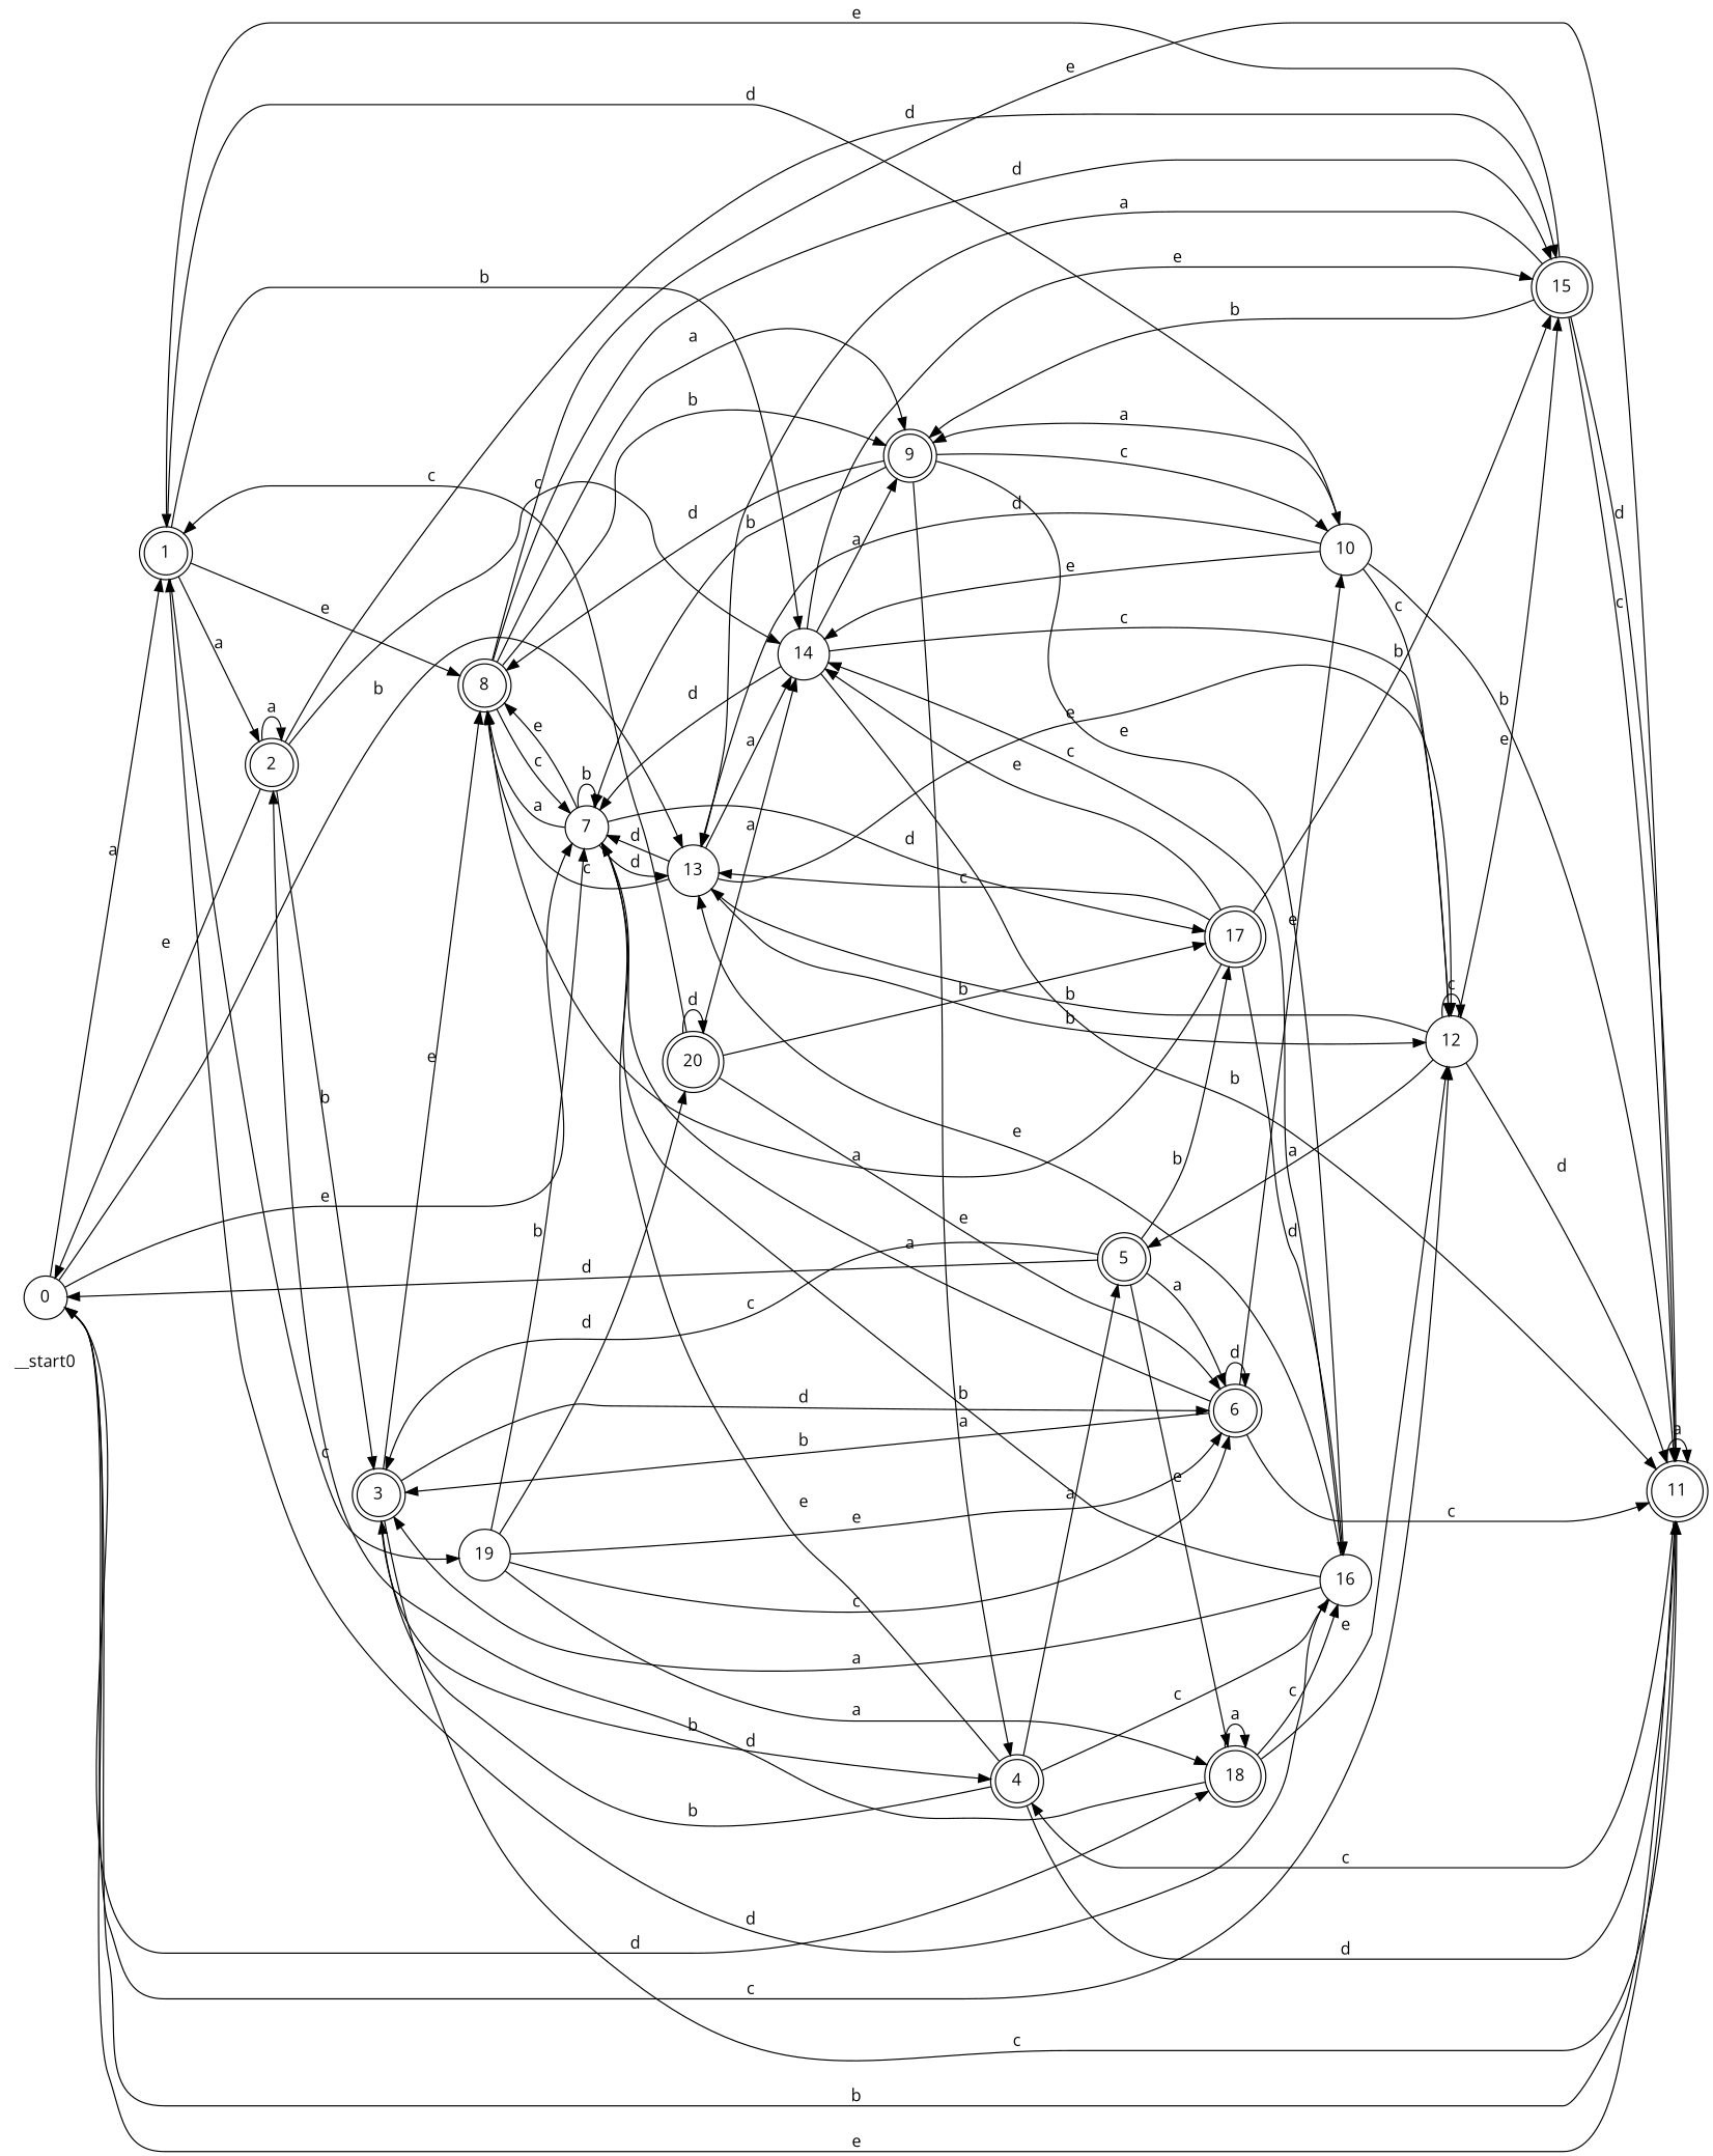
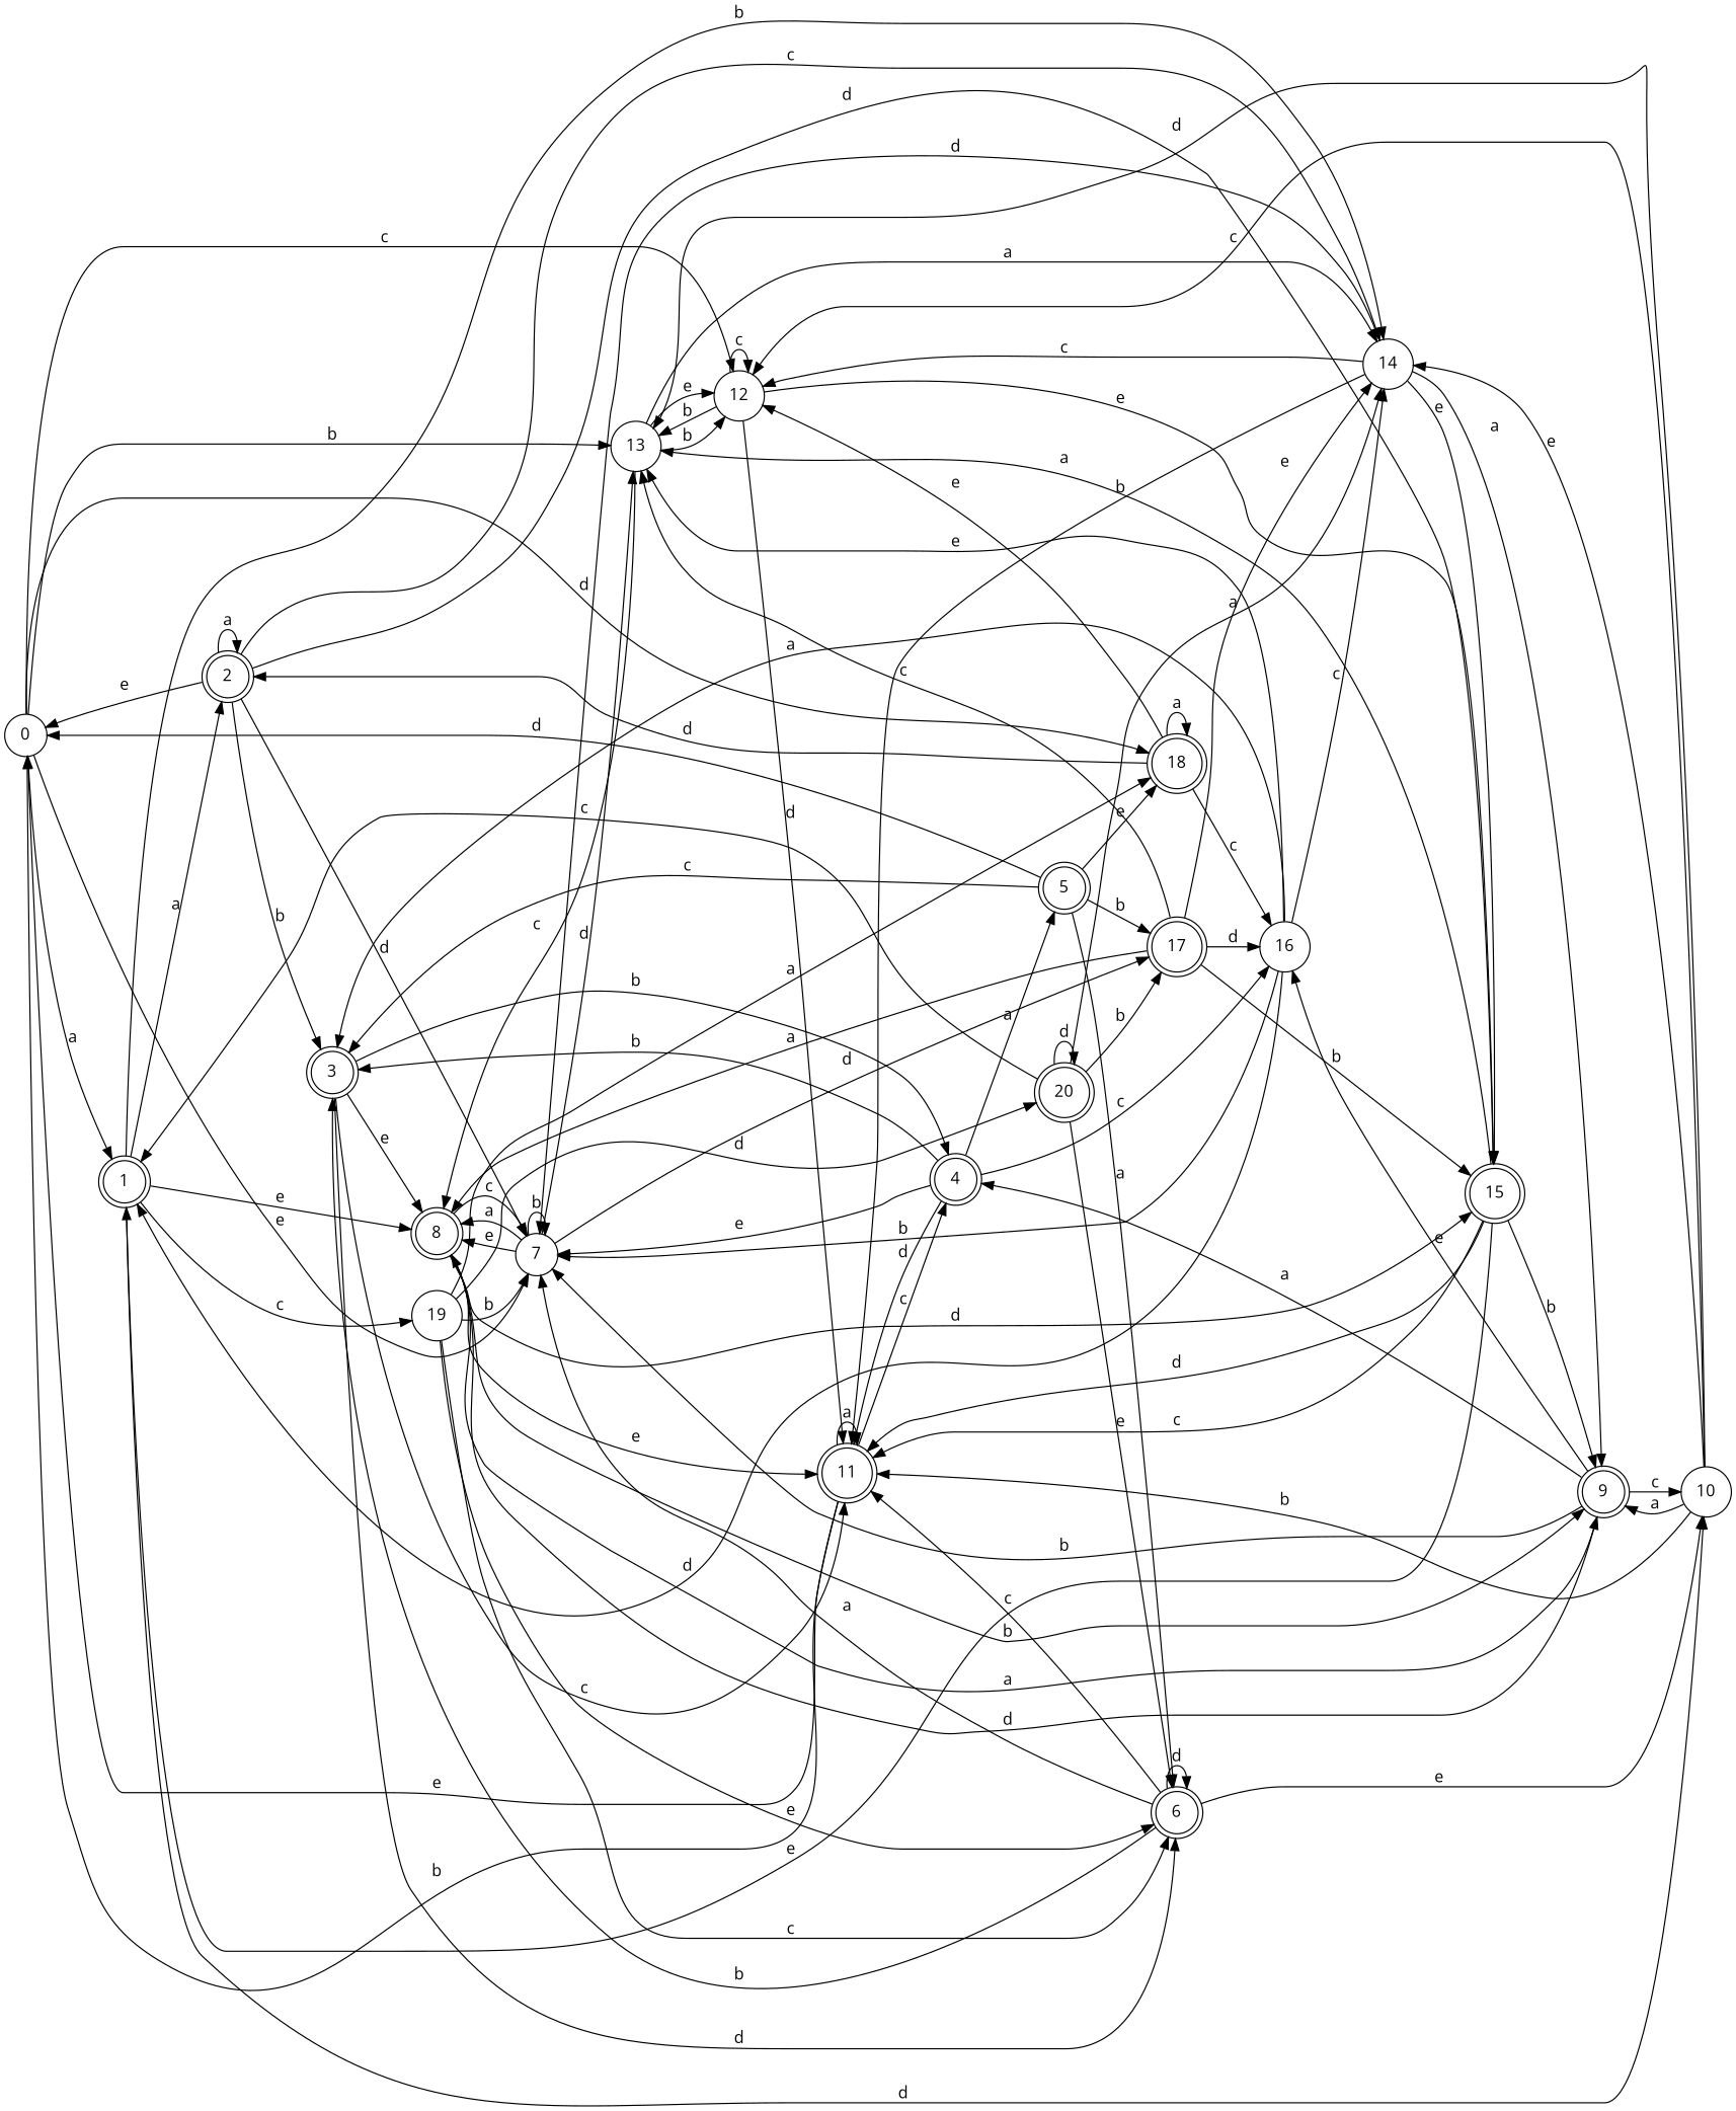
  digraph {
    fontname="Open Sans"
    rankdir=LR
    node [fontname="Open Sans" shape=doublecircle color=black fillcolor=white style="rounded,filled"]
    edge [fontname="Open Sans"]
-   __start0 [shape=none color="" fillcolor="" style=""]
    n2 [label=0 shape=circle style=filled]
    n3 [label=1]
    n4 [label=7 shape=circle style=filled]
    n5 [label=12 shape=circle style=filled]
    n6 [label=13 shape=circle style=filled]
    n7 [label=18]
    n8 [label=2]
    n9 [label=8]
    n10 [label=10 shape=circle style=filled]
    n11 [label=14 shape=circle style=filled]
    n12 [label=19 shape=circle style=filled]
    n13 [label=17]
    n14 [label=15]
    n15 [label=11]
    n16 [label=5]
    n17 [label=16 shape=circle style=filled]
    n18 [label=3]
    n19 [label=9]
    n20 [label=6]
    n21 [label=20]
    n22 [label=4]
    n2 -> n3 [label=a]
    n2 -> n4 [label=e]
    n2 -> n5 [label=c]
    n2 -> n6 [label=b]
    n2 -> n7 [label=d]
    n3 -> n8 [label=a]
    n3 -> n9 [label=e]
    n3 -> n10 [label=d]
    n3 -> n11 [label=b]
    n3 -> n12 [label=c]
    n4 -> n4 [label=b]
    n4 -> n6 [label=d]
    n4 -> n9 [label=a]
    n4 -> n9 [label=e]
    n4 -> n13 [label=d]
    n5 -> n5 [label=c]
    n5 -> n6 [label=b]
    n5 -> n14 [label=e]
    n5 -> n15 [label=d]
-   n5 -> n16 [label=a]
-   n6 -> n4 [label=d]
+   n8 -> n4 [label=d]
    n6 -> n5 [label=b]
    n6 -> n5 [label=e]
    n6 -> n9 [label=c]
    n6 -> n11 [label=a]
    n7 -> n5 [label=e]
    n7 -> n7 [label=a]
    n7 -> n8 [label=d]
    n7 -> n17 [label=c]
    n8 -> n2 [label=e]
    n8 -> n8 [label=a]
    n8 -> n11 [label=c]
    n8 -> n14 [label=d]
    n8 -> n18 [label=b]
    n9 -> n4 [label=c]
    n9 -> n14 [label=d]
    n9 -> n15 [label=e]
    n9 -> n19 [label=a]
    n9 -> n19 [label=b]
    n10 -> n5 [label=c]
    n10 -> n6 [label=d]
    n10 -> n11 [label=e]
    n10 -> n15 [label=b]
    n10 -> n19 [label=a]
    n11 -> n4 [label=d]
    n11 -> n5 [label=c]
    n11 -> n14 [label=e]
    n11 -> n15 [label=b]
    n11 -> n19 [label=a]
    n12 -> n4 [label=b]
    n12 -> n7 [label=a]
    n12 -> n20 [label=c]
    n12 -> n20 [label=e]
    n12 -> n21 [label=d]
    n13 -> n6 [label=c]
    n13 -> n9 [label=a]
    n13 -> n11 [label=e]
    n13 -> n14 [label=b]
    n13 -> n17 [label=d]
    n14 -> n3 [label=e]
    n14 -> n6 [label=a]
    n14 -> n15 [label=c]
    n14 -> n15 [label=d]
    n14 -> n19 [label=b]
    n15 -> n2 [label=b]
    n15 -> n2 [label=e]
    n15 -> n15 [label=a]
    n15 -> n22 [label=c]
    n16 -> n2 [label=d]
    n16 -> n7 [label=e]
    n16 -> n13 [label=b]
    n16 -> n18 [label=c]
    n16 -> n20 [label=a]
    n17 -> n3 [label=d]
    n17 -> n4 [label=b]
    n17 -> n6 [label=e]
    n17 -> n11 [label=c]
    n17 -> n18 [label=a]
    n18 -> n9 [label=e]
    n18 -> n15 [label=c]
    n18 -> n20 [label=d]
    n18 -> n22 [label=b]
    n19 -> n4 [label=b]
    n19 -> n9 [label=d]
    n19 -> n10 [label=c]
    n19 -> n17 [label=e]
    n19 -> n22 [label=a]
    n20 -> n4 [label=a]
    n20 -> n10 [label=e]
    n20 -> n15 [label=c]
    n20 -> n18 [label=b]
    n20 -> n20 [label=d]
    n21 -> n3 [label=c]
    n21 -> n11 [label=a]
    n21 -> n13 [label=b]
    n21 -> n20 [label=e]
    n21 -> n21 [label=d]
    n22 -> n4 [label=e]
    n22 -> n15 [label=d]
    n22 -> n16 [label=a]
    n22 -> n17 [label=c]
    n22 -> n18 [label=b]
  }
